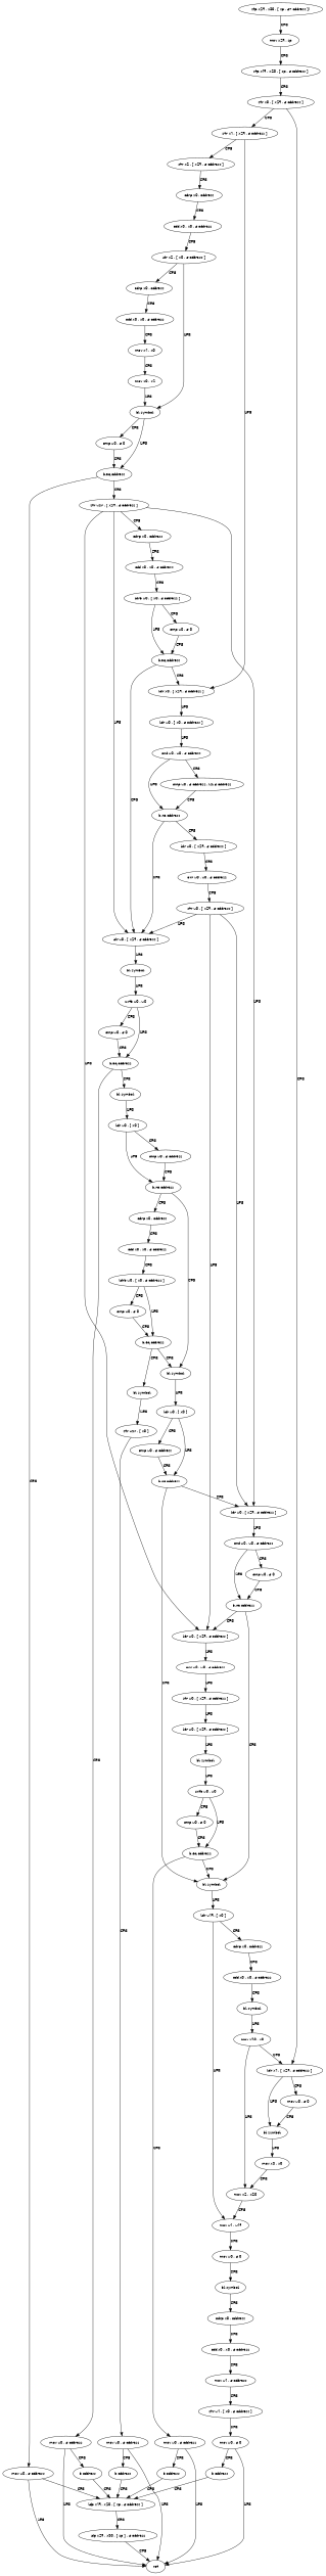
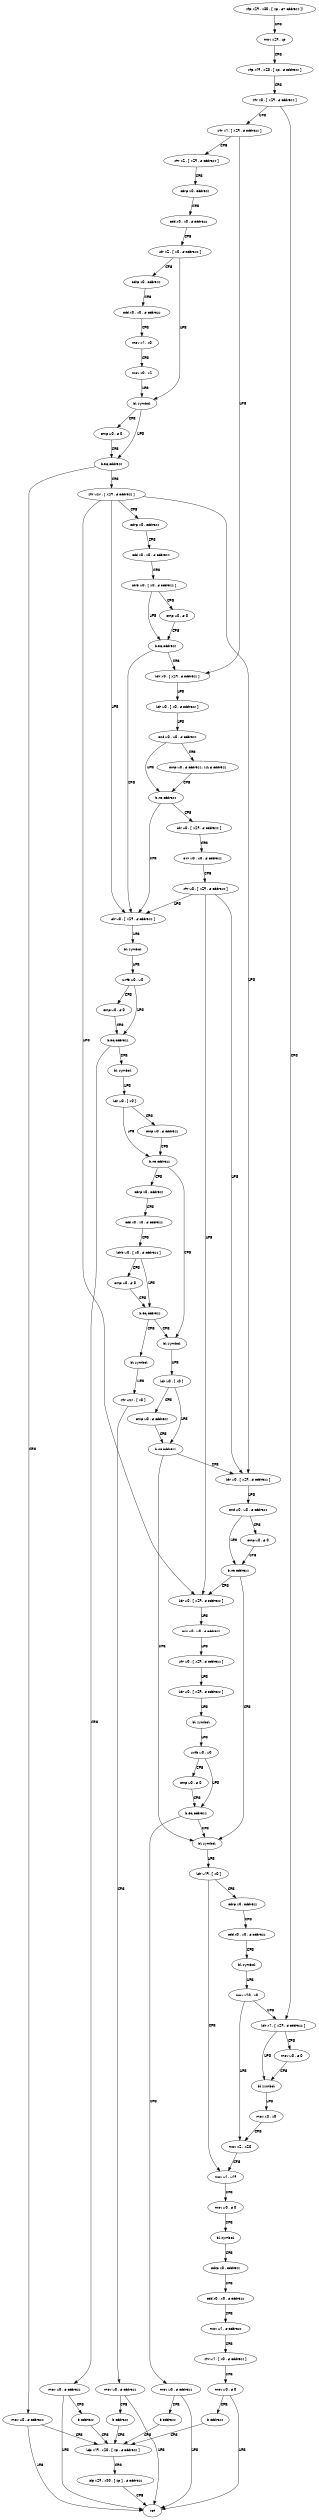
  digraph {
    fontname="Patrick Hand"
    node [fontname="Patrick Hand"]
    edge [fontname="Patrick Hand"]
    n1 [label="stp x29 , x30 , [ sp , #- address ]!"]
    n2 [label="mov x29 , sp"]
    n3 [label="stp x19 , x20 , [ sp , # address ]"]
    n4 [label="str x0 , [ x29 , # address ]"]
    n5 [label="str x1 , [ x29 , # address ]"]
    n6 [label="ldr x1 , [ x29 , # address ]"]
    n7 [label="str x2 , [ x29 , # address ]"]
    n8 [label="ldr x0 , [ x29 , # address ]"]
    n9 [label="mov w0 , # 0"]
    n10 [label="bl symbol"]
    n11 [label="adrp x0 , address"]
    n12 [label="ldr w0 , [ x0 , # address ]"]
    n13 [label="add x0 , x0 , # address"]
    n14 [label="ldr x2 , [ x0 , # address ]"]
    n15 [label="adrp x0 , address"]
    n16 [label="bl symbol"]
    n17 [label="add x0 , x0 , # address"]
    n18 [label="mov x0 , x2"]
    n19 [label="cmp w0 , # 0"]
    n20 [label="b.eq address"]
    n21 [label="mov x1 , x0"]
    n22 [label="mov w0 , # address"]
    n23 [label="str wzr , [ x29 , # address ]"]
    n24 [label="ldp x19 , x20 , [ sp , # address ]"]
    n25 [label=ret]
    n26 [label="adrp x0 , address"]
    n27 [label="ldr w0 , [ x29 , # address ]"]
    n28 [label="ldr w0 , [ x29 , # address ]"]
    n29 [label="ldr w0 , [ x29 , # address ]"]
    n30 [label="ldp x29 , x30 , [ sp ] , # address"]
    n31 [label="add x0 , x0 , # address"]
    n32 [label="bl symbol"]
    n33 [label="and w0 , w0 , # address"]
    n34 [label="orr w0 , w0 , # address"]
    n35 [label="ldrb w0 , [ x0 , # address ]"]
    n36 [label="cmp w0 , # 0"]
    n37 [label="b.eq address"]
    n38 [label="uxtb w0 , w0"]
    n39 [label="and w0 , w0 , # address"]
    n40 [label="cmp w0 , # 0"]
    n41 [label="b.eq address"]
    n42 [label="bl symbol"]
    n43 [label="mov w0 , # address"]
    n44 [label="ldr w0 , [ x0 ]"]
    n45 [label="b address"]
    n46 [label="cmp w0 , # address"]
    n47 [label="b.ne address"]
    n48 [label="cmp w0 , # address , lsl # address"]
    n49 [label="b.ne address"]
    n50 [label="ldr w0 , [ x29 , # address ]"]
    n51 [label="orr w0 , w0 , # address"]
    n52 [label="str w0 , [ x29 , # address ]"]
    n53 [label="bl symbol"]
    n54 [label="adrp x0 , address"]
    n55 [label="ldr w0 , [ x0 ]"]
    n56 [label="add x0 , x0 , # address"]
    n57 [label="cmp w0 , # address"]
    n58 [label="b.ne address"]
    n59 [label="ldrb w0 , [ x0 , # address ]"]
    n60 [label="bl symbol"]
    n61 [label="ldr w19 , [ x0 ]"]
    n62 [label="adrp x0 , address"]
    n63 [label="mov w1 , w19"]
    n64 [label="cmp w0 , # 0"]
    n65 [label="b.ne address"]
    n66 [label="cmp w0 , # 0"]
    n67 [label="b.eq address"]
    n68 [label="bl symbol"]
    n69 [label="str wzr , [ x0 ]"]
    n70 [label="mov w0 , # address"]
    n71 [label="add x0 , x0 , # address"]
    n72 [label="mov w0 , # 0"]
    n73 [label="bl symbol"]
    n74 [label="mov x20 , x0"]
    n75 [label="mov x2 , x20"]
    n76 [label="mov x3 , x0"]
    n77 [label="bl symbol"]
    n78 [label="adrp x0 , address"]
    n79 [label="add x0 , x0 , # address"]
    n80 [label="mov w1 , # address"]
    n81 [label="str w1 , [ x0 , # address ]"]
    n82 [label="mov w0 , # 0"]
    n83 [label="b address"]
    n84 [label="str w0 , [ x29 , # address ]"]
    n85 [label="b address"]
    n86 [label="ldr w0 , [ x29 , # address ]"]
    n87 [label="bl symbol"]
    n88 [label="uxtb w0 , w0"]
    n89 [label="cmp w0 , # 0"]
    n90 [label="b.eq address"]
    n91 [label="mov w0 , # address"]
    n92 [label="b address"]
    n1 -> n2 [label=CFG]
    n2 -> n3 [label=CFG]
    n3 -> n4 [label=CFG]
    n4 -> n5 [label=CFG]
    n4 -> n6 [label=CFG]
    n5 -> n7 [label=CFG]
    n5 -> n8 [label=DFG]
    n6 -> n9 [label=CFG]
    n6 -> n10 [label=DFG]
    n7 -> n11 [label=CFG]
    n8 -> n12 [label=DFG]
    n9 -> n10 [label=CFG]
    n10 -> n76 [label=DFG]
    n11 -> n13 [label=CFG]
    n12 -> n39 [label=DFG]
    n13 -> n14 [label=CFG]
    n14 -> n15 [label=CFG]
    n14 -> n16 [label=DFG]
    n15 -> n17 [label=CFG]
    n16 -> n19 [label=CFG]
    n16 -> n20 [label=DFG]
    n17 -> n21 [label=CFG]
    n18 -> n16 [label=DFG]
    n19 -> n20 [label=CFG]
    n20 -> n22 [label=CFG]
    n20 -> n23 [label=CFG]
    n21 -> n18 [label=CFG]
    n22 -> n24 [label=CFG]
    n22 -> n25 [label=DFG]
    n23 -> n26 [label=CFG]
    n23 -> n27 [label=DFG]
    n23 -> n28 [label=DFG]
    n23 -> n29 [label=DFG]
    n24 -> n30 [label=CFG]
    n26 -> n31 [label=CFG]
    n27 -> n32 [label=DFG]
    n28 -> n33 [label=DFG]
    n29 -> n34 [label=DFG]
    n30 -> n25 [label=CFG]
    n31 -> n35 [label=CFG]
    n32 -> n38 [label=DFG]
    n33 -> n64 [label=CFG]
    n33 -> n65 [label=DFG]
    n34 -> n84 [label=DFG]
    n35 -> n36 [label=CFG]
    n35 -> n37 [label=DFG]
    n36 -> n37 [label=CFG]
    n37 -> n8 [label=CFG]
    n37 -> n27 [label=CFG]
    n38 -> n40 [label=CFG]
    n38 -> n41 [label=DFG]
    n39 -> n48 [label=CFG]
    n39 -> n49 [label=DFG]
    n40 -> n41 [label=CFG]
    n41 -> n42 [label=CFG]
    n41 -> n43 [label=CFG]
    n42 -> n44 [label=DFG]
    n43 -> n25 [label=DFG]
    n43 -> n45 [label=CFG]
    n44 -> n46 [label=CFG]
    n44 -> n47 [label=DFG]
    n45 -> n24 [label=CFG]
    n46 -> n47 [label=CFG]
    n47 -> n53 [label=CFG]
    n47 -> n54 [label=CFG]
    n48 -> n49 [label=CFG]
    n49 -> n27 [label=CFG]
    n49 -> n50 [label=CFG]
    n50 -> n51 [label=CFG]
    n51 -> n52 [label=CFG]
    n52 -> n27 [label=DFG]
    n52 -> n28 [label=DFG]
    n52 -> n29 [label=DFG]
    n53 -> n55 [label=DFG]
    n54 -> n56 [label=CFG]
    n55 -> n57 [label=CFG]
    n55 -> n58 [label=DFG]
    n56 -> n59 [label=CFG]
    n57 -> n58 [label=CFG]
    n58 -> n28 [label=CFG]
    n58 -> n60 [label=CFG]
    n59 -> n66 [label=CFG]
    n59 -> n67 [label=DFG]
    n60 -> n61 [label=DFG]
    n61 -> n62 [label=CFG]
-   n61 -> n63 [label=DFG]
+   n61 -> n63 [label=CFG]
    n62 -> n71 [label=CFG]
    n63 -> n72 [label=CFG]
    n64 -> n65 [label=CFG]
    n65 -> n29 [label=CFG]
    n65 -> n60 [label=CFG]
    n66 -> n67 [label=CFG]
    n67 -> n53 [label=CFG]
    n67 -> n68 [label=CFG]
    n68 -> n69 [label=DFG]
    n69 -> n70 [label=CFG]
    n70 -> n25 [label=DFG]
    n70 -> n85 [label=CFG]
    n71 -> n73 [label=CFG]
    n72 -> n77 [label=CFG]
    n73 -> n74 [label=DFG]
    n74 -> n6 [label=CFG]
    n74 -> n75 [label=DFG]
    n75 -> n63 [label=CFG]
    n76 -> n75 [label=CFG]
    n77 -> n78 [label=CFG]
    n78 -> n79 [label=CFG]
    n79 -> n80 [label=CFG]
    n80 -> n81 [label=CFG]
    n81 -> n82 [label=CFG]
    n82 -> n25 [label=DFG]
    n82 -> n83 [label=CFG]
    n83 -> n24 [label=CFG]
    n84 -> n86 [label=DFG]
    n85 -> n24 [label=CFG]
    n86 -> n87 [label=DFG]
    n87 -> n88 [label=DFG]
    n88 -> n89 [label=CFG]
    n88 -> n90 [label=DFG]
    n89 -> n90 [label=CFG]
    n90 -> n60 [label=CFG]
    n90 -> n91 [label=CFG]
    n91 -> n25 [label=DFG]
    n91 -> n92 [label=CFG]
    n92 -> n24 [label=CFG]
  }
